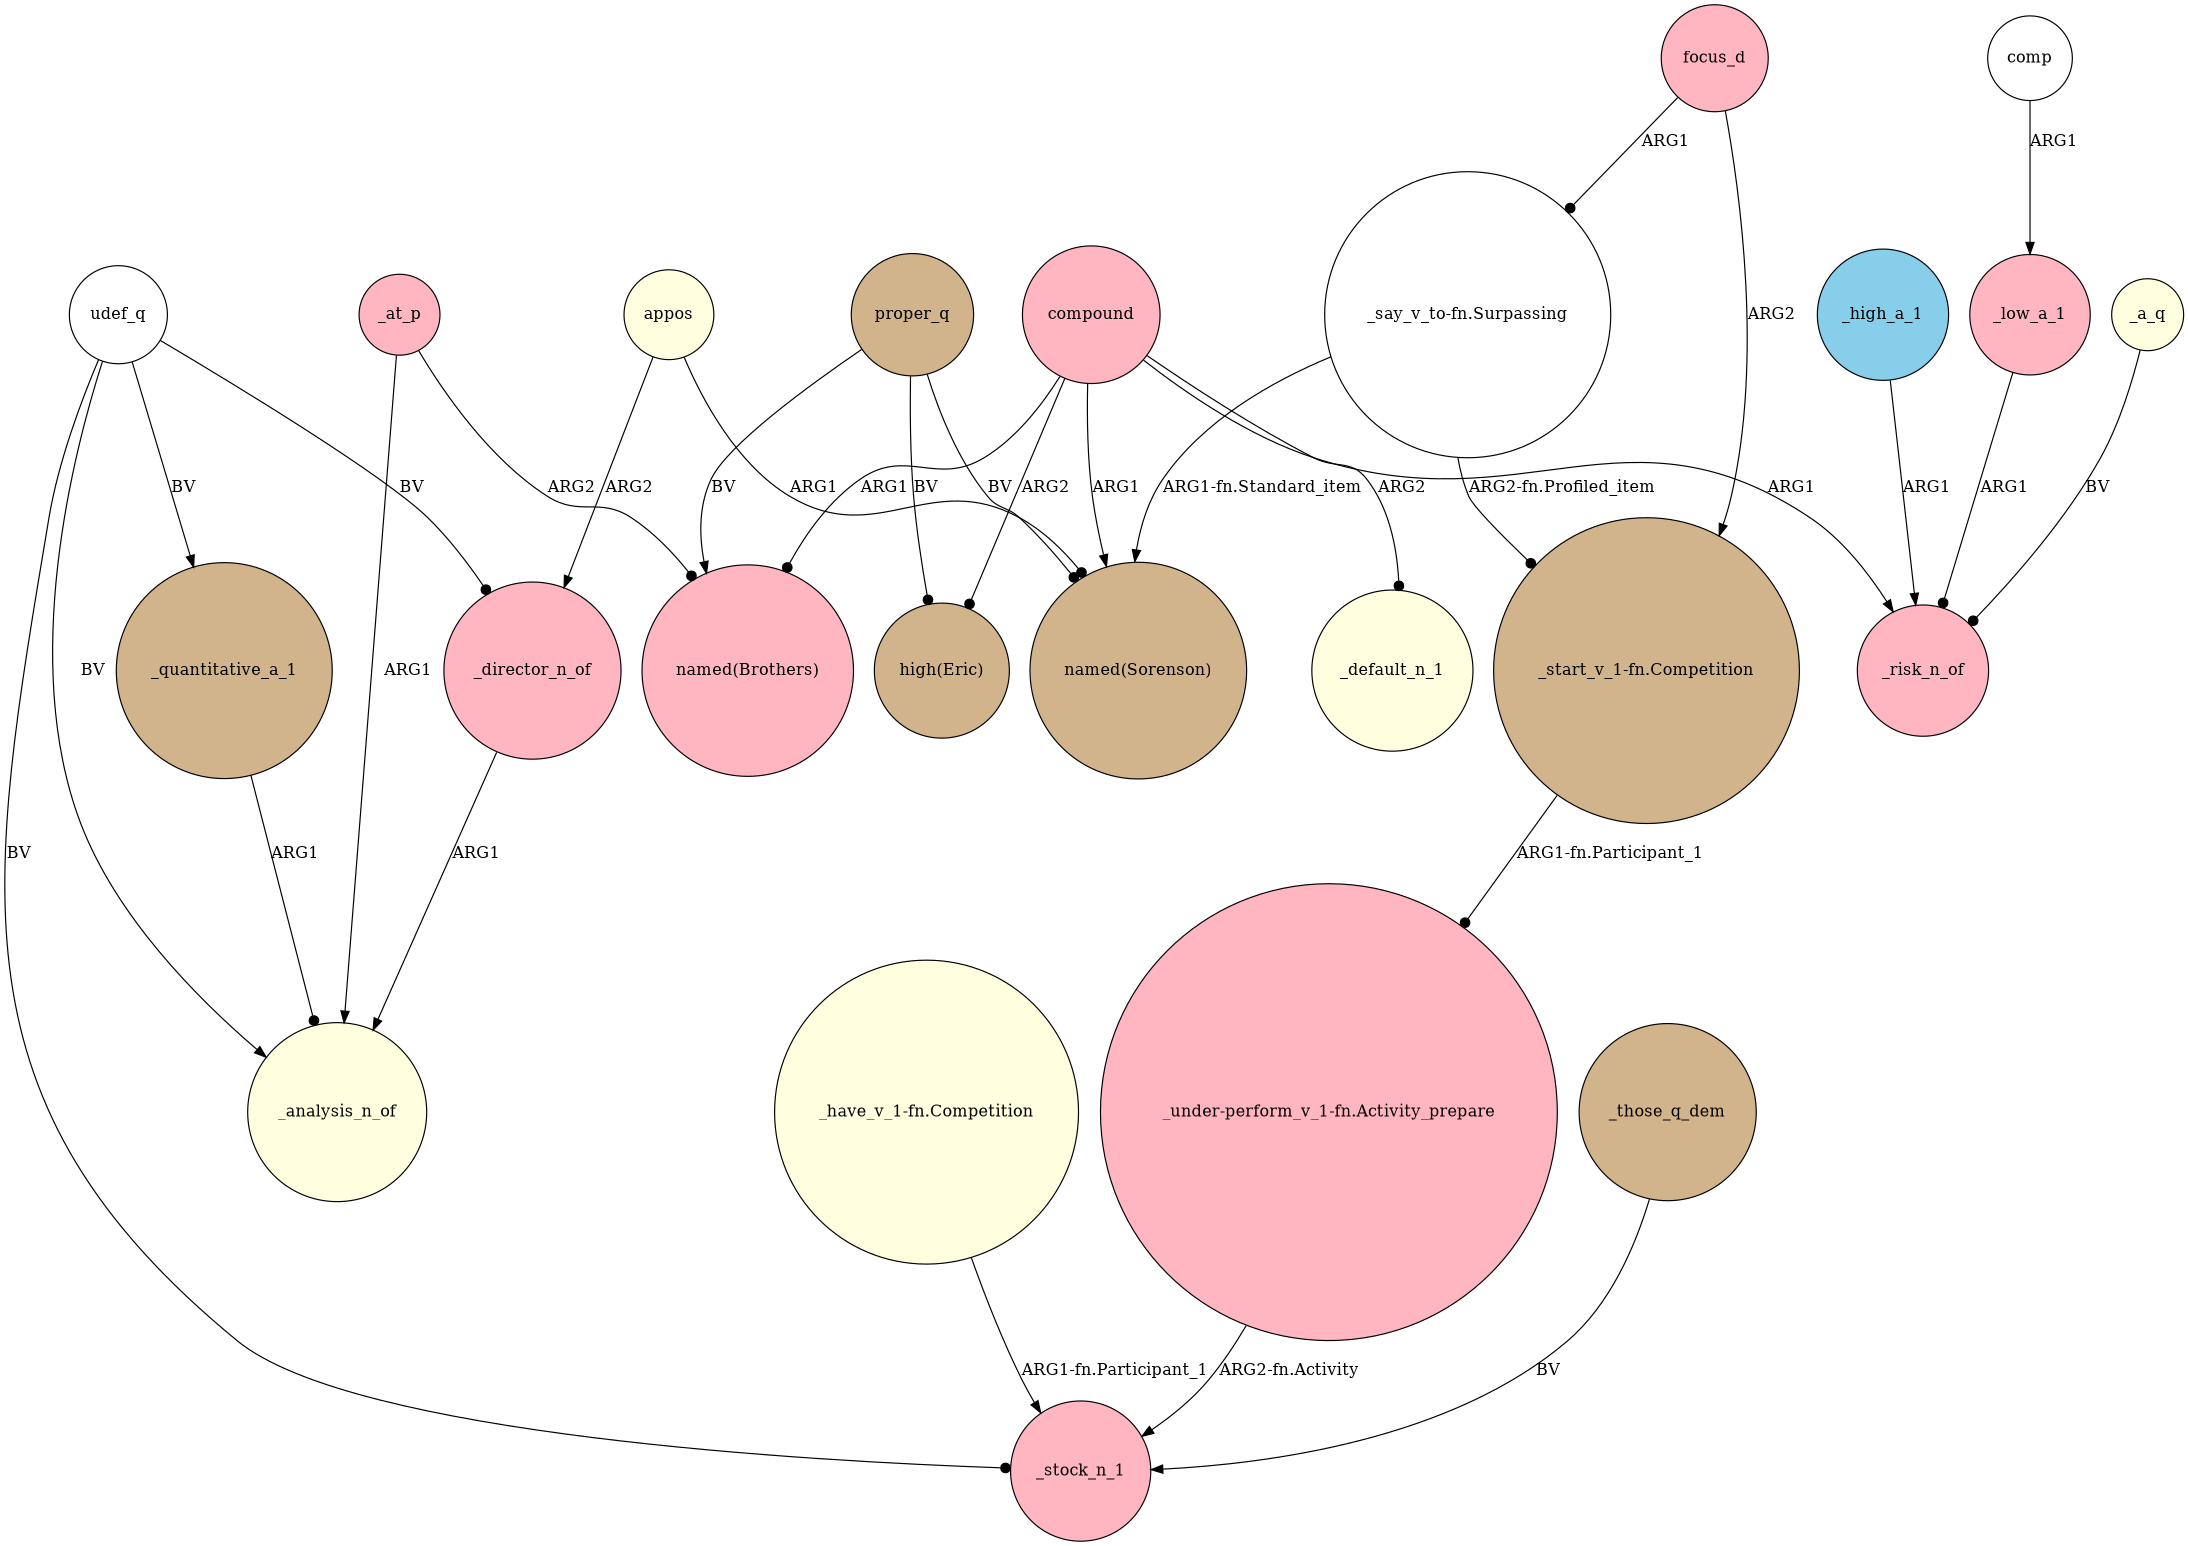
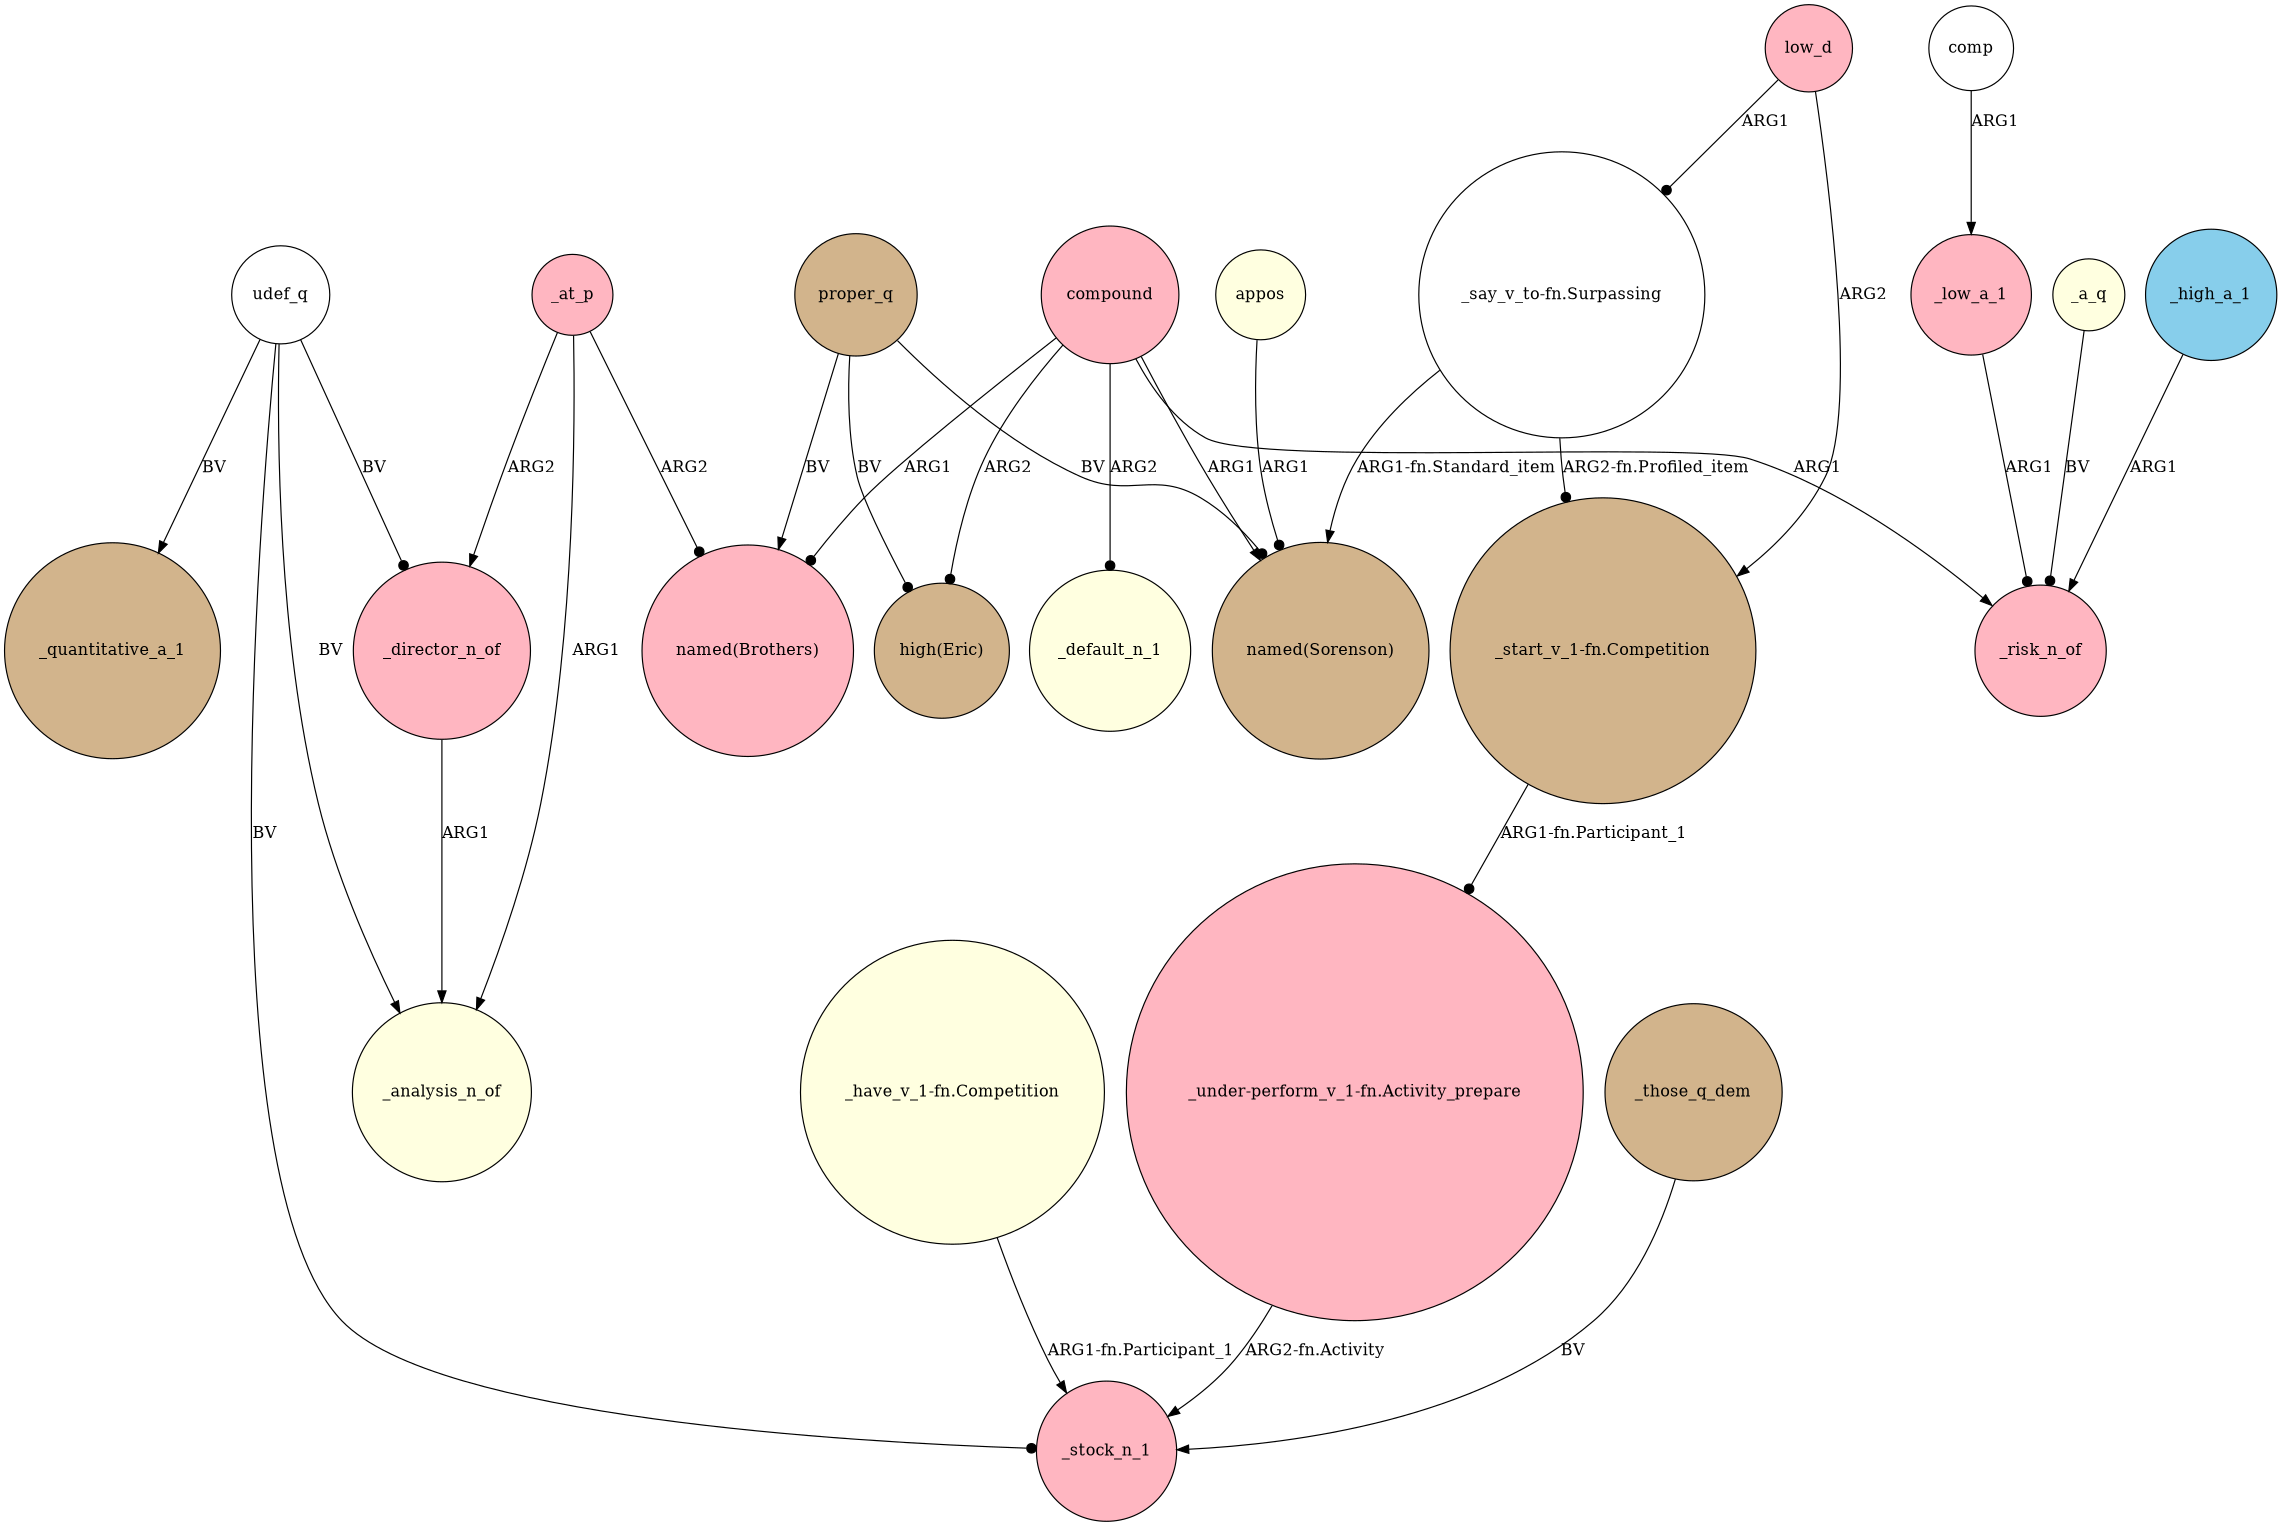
  digraph {
    node [fillcolor=lightpink shape=circle style=filled]
    edge [arrowhead=dot]
    udef_q [fillcolor=white]
    _director_n_of
    _analysis_n_of [fillcolor=lightyellow]
    _stock_n_1
    _quantitative_a_1 [fillcolor=tan]
    _default_n_1 [fillcolor=lightyellow]
    appos [fillcolor=lightyellow]
    "named(Sorenson)" [fillcolor=tan]
    comp [fillcolor=white]
    _low_a_1
    _risk_n_of
    "_have_v_1-fn.Competition" [fillcolor=lightyellow]
    _a_q [fillcolor=lightyellow]
    compound
    "named(Brothers)"
    n16 [fillcolor=tan label="high(Eric)"]
    _at_p
    "_say_v_to-fn.Surpassing" [fillcolor=white]
    "_start_v_1-fn.Competition" [fillcolor=tan]
    "_under-perform_v_1-fn.Activity_prepare"
    proper_q [fillcolor=tan]
-   focus_d
+   focus_d [label=low_d]
    _those_q_dem [fillcolor=tan]
    _high_a_1 [fillcolor=skyblue]
    udef_q -> _director_n_of [label=BV]
    udef_q -> _analysis_n_of [arrowhead=normal label=BV]
    udef_q -> _stock_n_1 [label=BV]
    udef_q -> _quantitative_a_1 [arrowhead=normal label=BV]
    _director_n_of -> _analysis_n_of [arrowhead=normal label=ARG1]
-   _quantitative_a_1 -> _analysis_n_of [label=ARG1]
-   appos -> _director_n_of [arrowhead=normal label=ARG2]
+   _at_p -> _director_n_of [arrowhead=normal label=ARG2]
    appos -> "named(Sorenson)" [label=ARG1]
    comp -> _low_a_1 [arrowhead=normal label=ARG1]
    _low_a_1 -> _risk_n_of [label=ARG1]
    "_have_v_1-fn.Competition" -> _stock_n_1 [arrowhead=normal label="ARG1-fn.Participant_1"]
    _a_q -> _risk_n_of [label=BV]
    compound -> _default_n_1 [label=ARG2]
    compound -> "named(Sorenson)" [arrowhead=normal label=ARG1]
    compound -> _risk_n_of [arrowhead=normal label=ARG1]
    compound -> "named(Brothers)" [label=ARG1]
    compound -> n16 [label=ARG2]
    _at_p -> _analysis_n_of [arrowhead=normal label=ARG1]
    _at_p -> "named(Brothers)" [label=ARG2]
    "_say_v_to-fn.Surpassing" -> "named(Sorenson)" [arrowhead=normal label="ARG1-fn.Standard_item"]
    "_say_v_to-fn.Surpassing" -> "_start_v_1-fn.Competition" [label="ARG2-fn.Profiled_item"]
    "_start_v_1-fn.Competition" -> "_under-perform_v_1-fn.Activity_prepare" [label="ARG1-fn.Participant_1"]
    "_under-perform_v_1-fn.Activity_prepare" -> _stock_n_1 [arrowhead=normal label="ARG2-fn.Activity"]
    proper_q -> "named(Sorenson)" [label=BV]
    proper_q -> "named(Brothers)" [arrowhead=normal label=BV]
    proper_q -> n16 [label=BV]
    focus_d -> "_say_v_to-fn.Surpassing" [label=ARG1]
    focus_d -> "_start_v_1-fn.Competition" [arrowhead=normal label=ARG2]
    _those_q_dem -> _stock_n_1 [arrowhead=normal label=BV]
    _high_a_1 -> _risk_n_of [arrowhead=normal label=ARG1]
  }
